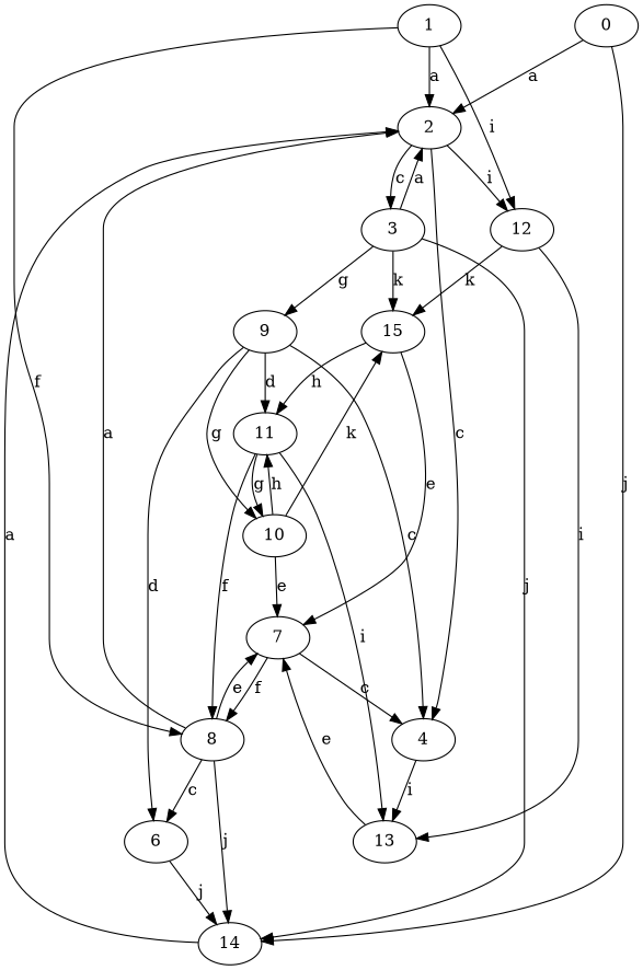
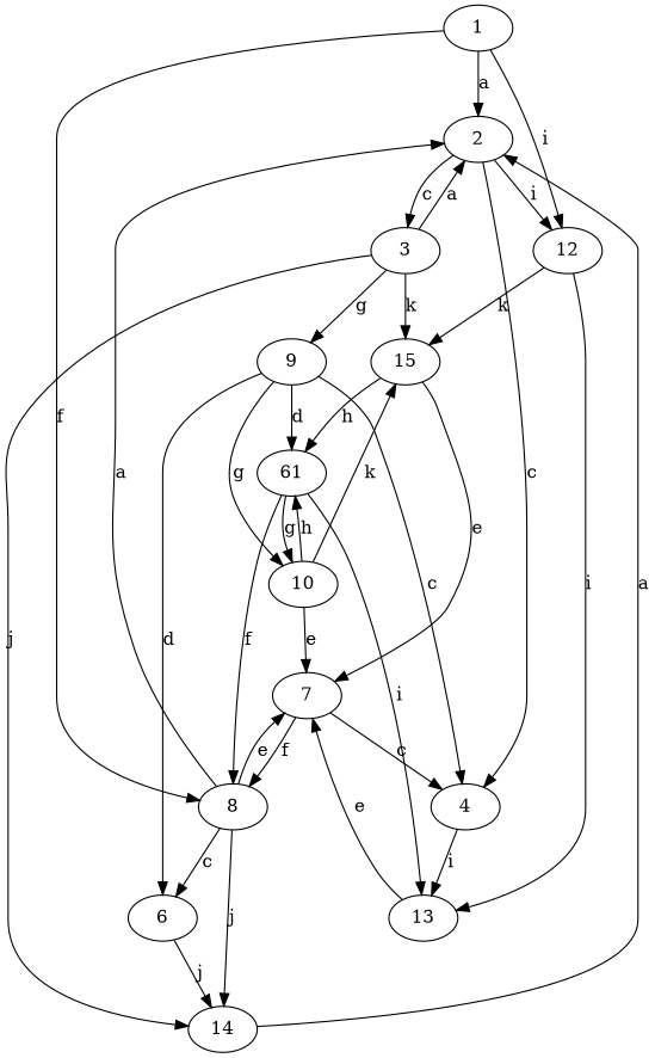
  strict digraph {
    1
    2
    8
    12
    3
    4
    6
    14
    7
    15
    13
    9
    10
-   11
-   0
+   11 [label=61]
    1 -> 2 [label=a]
    1 -> 8 [label=f]
    1 -> 12 [label=i]
    2 -> 12 [label=i]
    2 -> 3 [label=c]
    2 -> 4 [label=c]
    8 -> 2 [label=a]
    8 -> 6 [label=c]
    8 -> 14 [label=j]
    8 -> 7 [label=e]
    12 -> 15 [label=k]
    12 -> 13 [label=i]
    3 -> 2 [label=a]
    3 -> 14 [label=j]
    3 -> 15 [label=k]
    3 -> 9 [label=g]
    4 -> 13 [label=i]
    6 -> 14 [label=j]
    14 -> 2 [label=a]
    7 -> 8 [label=f]
    7 -> 4 [label=c]
    15 -> 7 [label=e]
    15 -> 11 [label=h]
    13 -> 7 [label=e]
    9 -> 4 [label=c]
    9 -> 6 [label=d]
    9 -> 10 [label=g]
    9 -> 11 [label=d]
    10 -> 7 [label=e]
    10 -> 15 [label=k]
    10 -> 11 [label=h]
    11 -> 8 [label=f]
    11 -> 13 [label=i]
    11 -> 10 [label=g]
-   0 -> 2 [label=a]
-   0 -> 14 [label=j]
  }
